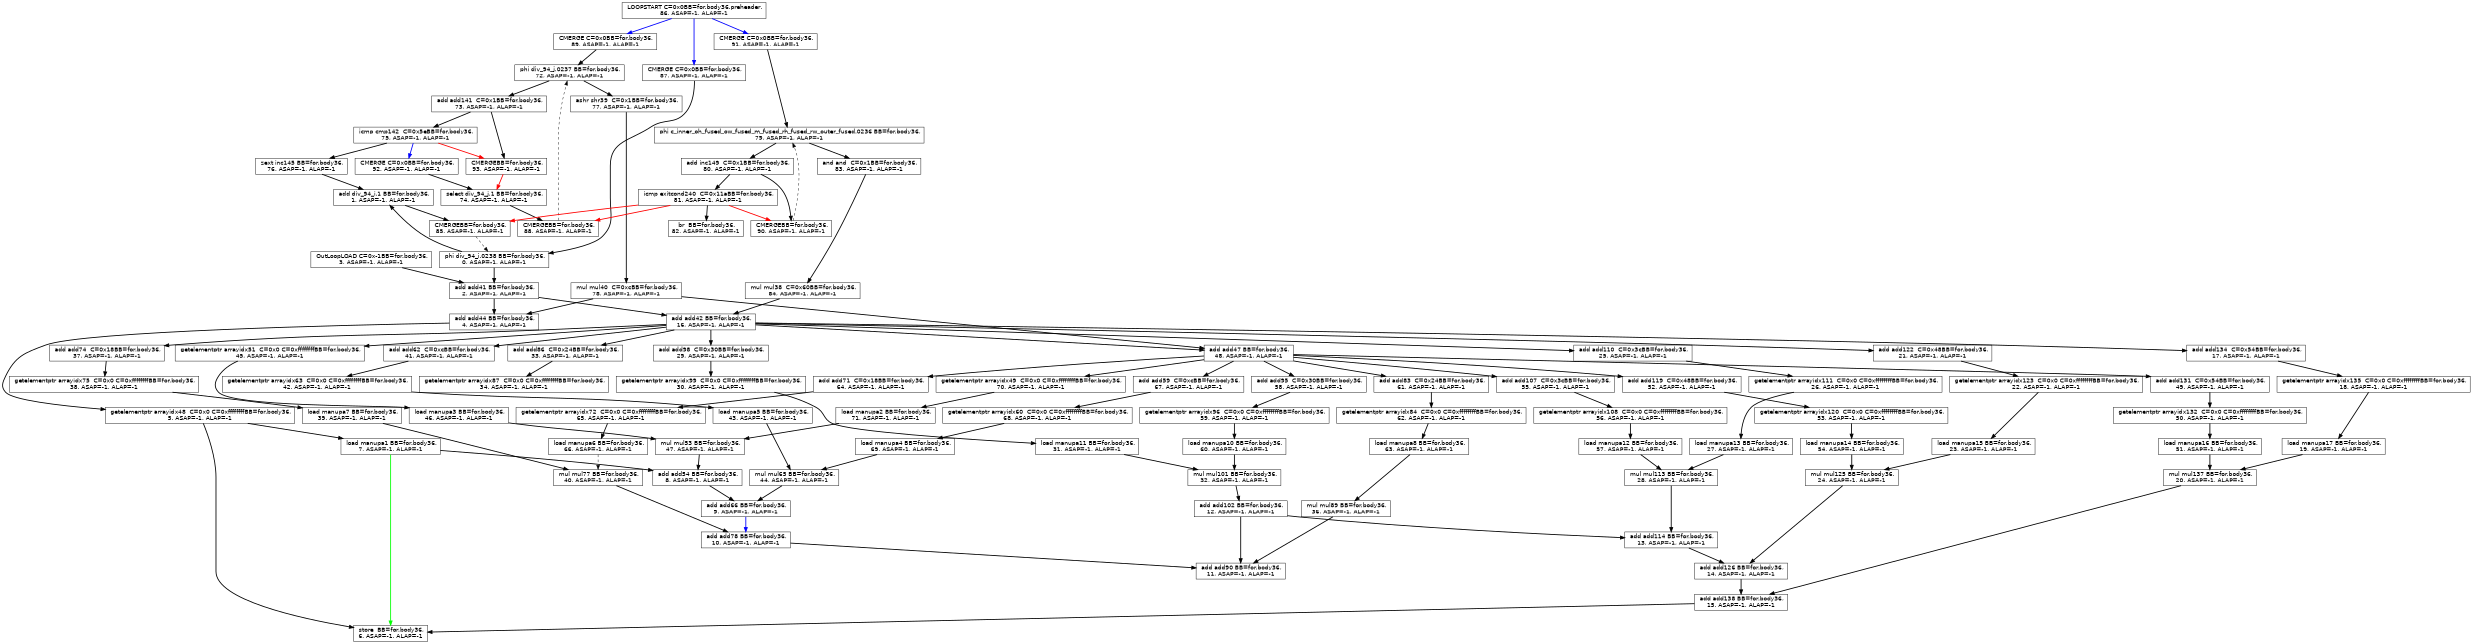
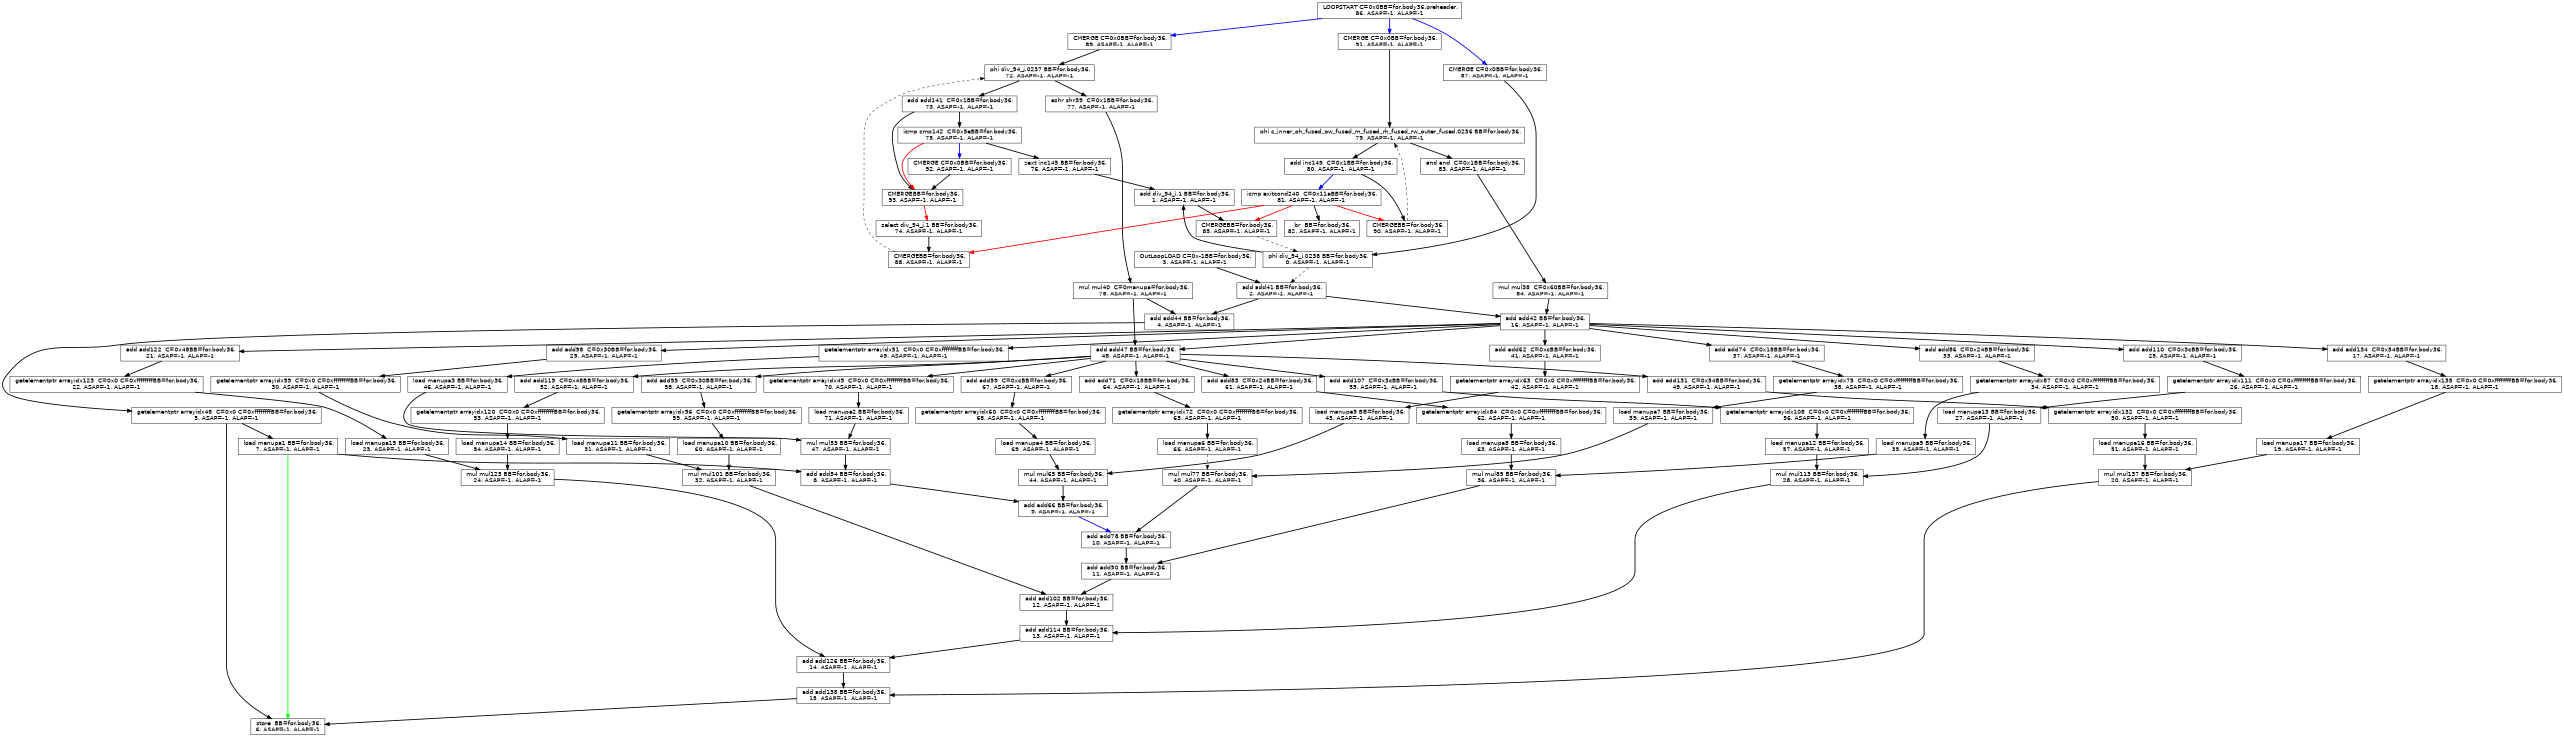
  digraph {
    compound=true
    nslimit=1000.0
    node [fontname=Helvetica shape=box]
    edge [color=black style=bold]
    n1 [label=" LOOPSTART C=0x0BB=for.body36.preheader,\n86, ASAP=-1, ALAP=-1"]
    n2 [label=" CMERGE C=0x0BB=for.body36,\n89, ASAP=-1, ALAP=-1"]
    n3 [label=" CMERGE C=0x0BB=for.body36,\n91, ASAP=-1, ALAP=-1"]
    n4 [label=" CMERGE C=0x0BB=for.body36,\n87, ASAP=-1, ALAP=-1"]
    n5 [label=" phi div_94_j.0237 BB=for.body36,\n72, ASAP=-1, ALAP=-1"]
    n6 [label=" phi c_inner_oh_fused_ow_fused_m_fused_rh_fused_rw_outer_fused.0236 BB=for.body36,\n79, ASAP=-1, ALAP=-1"]
    n7 [label=" phi div_94_i.0238 BB=for.body36,\n0, ASAP=-1, ALAP=-1"]
    n8 [label=" add div_94_i.1 BB=for.body36,\n1, ASAP=-1, ALAP=-1"]
    n9 [label=" add add41 BB=for.body36,\n2, ASAP=-1, ALAP=-1"]
    n10 [label=" CMERGEBB=for.body36,\n85, ASAP=-1, ALAP=-1"]
    n11 [label=" add add44 BB=for.body36,\n4, ASAP=-1, ALAP=-1"]
    n12 [label=" add add42 BB=for.body36,\n16, ASAP=-1, ALAP=-1"]
    n13 [label=" getelementptr arrayidx48  C=0x0 C=0xffffffffBB=for.body36,\n5, ASAP=-1, ALAP=-1"]
    n14 [label=" add add134  C=0x54BB=for.body36,\n17, ASAP=-1, ALAP=-1"]
    n15 [label=" add add86  C=0x24BB=for.body36,\n33, ASAP=-1, ALAP=-1"]
    n16 [label=" add add122  C=0x48BB=for.body36,\n21, ASAP=-1, ALAP=-1"]
    n17 [label=" add add110  C=0x3cBB=for.body36,\n25, ASAP=-1, ALAP=-1"]
    n18 [label=" add add98  C=0x30BB=for.body36,\n29, ASAP=-1, ALAP=-1"]
    n19 [label=" add add74  C=0x18BB=for.body36,\n37, ASAP=-1, ALAP=-1"]
    n20 [label=" add add62  C=0xcBB=for.body36,\n41, ASAP=-1, ALAP=-1"]
    n21 [label=" getelementptr arrayidx51  C=0x0 C=0xffffffffBB=for.body36,\n45, ASAP=-1, ALAP=-1"]
    n22 [label=" add add47 BB=for.body36,\n48, ASAP=-1, ALAP=-1"]
    n23 [label=" OutLoopLOAD C=0x-1BB=for.body36,\n3, ASAP=-1, ALAP=-1"]
    n24 [label=" store  BB=for.body36,\n6, ASAP=-1, ALAP=-1"]
    n25 [label=" load manupa1 BB=for.body36,\n7, ASAP=-1, ALAP=-1"]
    n26 [label=" add add54 BB=for.body36,\n8, ASAP=-1, ALAP=-1"]
    n27 [label=" add add66 BB=for.body36,\n9, ASAP=-1, ALAP=-1"]
    n28 [label=" add add78 BB=for.body36,\n10, ASAP=-1, ALAP=-1"]
    n29 [label=" add add90 BB=for.body36,\n11, ASAP=-1, ALAP=-1"]
    n30 [label=" add add102 BB=for.body36,\n12, ASAP=-1, ALAP=-1"]
    n31 [label=" add add114 BB=for.body36,\n13, ASAP=-1, ALAP=-1"]
    n32 [label=" add add126 BB=for.body36,\n14, ASAP=-1, ALAP=-1"]
    n33 [label=" add add138 BB=for.body36,\n15, ASAP=-1, ALAP=-1"]
    n34 [label=" getelementptr arrayidx135  C=0x0 C=0xffffffffBB=for.body36,\n18, ASAP=-1, ALAP=-1"]
    n35 [label=" getelementptr arrayidx87  C=0x0 C=0xffffffffBB=for.body36,\n34, ASAP=-1, ALAP=-1"]
    n36 [label=" getelementptr arrayidx123  C=0x0 C=0xffffffffBB=for.body36,\n22, ASAP=-1, ALAP=-1"]
    n37 [label=" getelementptr arrayidx111  C=0x0 C=0xffffffffBB=for.body36,\n26, ASAP=-1, ALAP=-1"]
    n38 [label=" getelementptr arrayidx99  C=0x0 C=0xffffffffBB=for.body36,\n30, ASAP=-1, ALAP=-1"]
    n39 [label=" getelementptr arrayidx75  C=0x0 C=0xffffffffBB=for.body36,\n38, ASAP=-1, ALAP=-1"]
    n40 [label=" getelementptr arrayidx63  C=0x0 C=0xffffffffBB=for.body36,\n42, ASAP=-1, ALAP=-1"]
    n41 [label=" load manupa3 BB=for.body36,\n46, ASAP=-1, ALAP=-1"]
    n42 [label=" add add95  C=0x30BB=for.body36,\n58, ASAP=-1, ALAP=-1"]
    n43 [label=" add add131  C=0x54BB=for.body36,\n49, ASAP=-1, ALAP=-1"]
    n44 [label=" add add119  C=0x48BB=for.body36,\n52, ASAP=-1, ALAP=-1"]
    n45 [label=" add add107  C=0x3cBB=for.body36,\n55, ASAP=-1, ALAP=-1"]
    n46 [label=" add add83  C=0x24BB=for.body36,\n61, ASAP=-1, ALAP=-1"]
    n47 [label=" add add71  C=0x18BB=for.body36,\n64, ASAP=-1, ALAP=-1"]
    n48 [label=" add add59  C=0xcBB=for.body36,\n67, ASAP=-1, ALAP=-1"]
    n49 [label=" getelementptr arrayidx49  C=0x0 C=0xffffffffBB=for.body36,\n70, ASAP=-1, ALAP=-1"]
    n50 [label=" load manupa17 BB=for.body36,\n19, ASAP=-1, ALAP=-1"]
    n51 [label=" mul mul137 BB=for.body36,\n20, ASAP=-1, ALAP=-1"]
+   n52 [label=" load manupa9 BB=for.body36,\n35, ASAP=-1, ALAP=-1"]
    n53 [label=" load manupa15 BB=for.body36,\n23, ASAP=-1, ALAP=-1"]
    n54 [label=" mul mul125 BB=for.body36,\n24, ASAP=-1, ALAP=-1"]
    n55 [label=" load manupa13 BB=for.body36,\n27, ASAP=-1, ALAP=-1"]
    n56 [label=" mul mul113 BB=for.body36,\n28, ASAP=-1, ALAP=-1"]
    n57 [label=" load manupa11 BB=for.body36,\n31, ASAP=-1, ALAP=-1"]
    n58 [label=" mul mul101 BB=for.body36,\n32, ASAP=-1, ALAP=-1"]
    n59 [label=" getelementptr arrayidx96  C=0x0 C=0xffffffffBB=for.body36,\n59, ASAP=-1, ALAP=-1"]
    n60 [label=" load manupa10 BB=for.body36,\n60, ASAP=-1, ALAP=-1"]
    n61 [label=" mul mul89 BB=for.body36,\n36, ASAP=-1, ALAP=-1"]
    n62 [label=" load manupa7 BB=for.body36,\n39, ASAP=-1, ALAP=-1"]
    n63 [label=" mul mul77 BB=for.body36,\n40, ASAP=-1, ALAP=-1"]
    n64 [label=" load manupa5 BB=for.body36,\n43, ASAP=-1, ALAP=-1"]
    n65 [label=" mul mul65 BB=for.body36,\n44, ASAP=-1, ALAP=-1"]
    n66 [label=" mul mul53 BB=for.body36,\n47, ASAP=-1, ALAP=-1"]
    n67 [label=" getelementptr arrayidx132  C=0x0 C=0xffffffffBB=for.body36,\n50, ASAP=-1, ALAP=-1"]
    n68 [label=" getelementptr arrayidx120  C=0x0 C=0xffffffffBB=for.body36,\n53, ASAP=-1, ALAP=-1"]
    n69 [label=" getelementptr arrayidx108  C=0x0 C=0xffffffffBB=for.body36,\n56, ASAP=-1, ALAP=-1"]
    n70 [label=" getelementptr arrayidx84  C=0x0 C=0xffffffffBB=for.body36,\n62, ASAP=-1, ALAP=-1"]
    n71 [label=" getelementptr arrayidx72  C=0x0 C=0xffffffffBB=for.body36,\n65, ASAP=-1, ALAP=-1"]
    n72 [label=" getelementptr arrayidx60  C=0x0 C=0xffffffffBB=for.body36,\n68, ASAP=-1, ALAP=-1"]
    n73 [label=" load manupa2 BB=for.body36,\n71, ASAP=-1, ALAP=-1"]
    n74 [label=" load manupa16 BB=for.body36,\n51, ASAP=-1, ALAP=-1"]
    n75 [label=" load manupa14 BB=for.body36,\n54, ASAP=-1, ALAP=-1"]
    n76 [label=" load manupa12 BB=for.body36,\n57, ASAP=-1, ALAP=-1"]
    n77 [label=" load manupa8 BB=for.body36,\n63, ASAP=-1, ALAP=-1"]
    n78 [label=" load manupa6 BB=for.body36,\n66, ASAP=-1, ALAP=-1"]
    n79 [label=" load manupa4 BB=for.body36,\n69, ASAP=-1, ALAP=-1"]
    n80 [label=" add add141  C=0x1BB=for.body36,\n73, ASAP=-1, ALAP=-1"]
    n81 [label=" ashr shr39  C=0x1BB=for.body36,\n77, ASAP=-1, ALAP=-1"]
    n82 [label=" icmp cmp142  C=0x5eBB=for.body36,\n75, ASAP=-1, ALAP=-1"]
    n83 [label=" CMERGEBB=for.body36,\n93, ASAP=-1, ALAP=-1"]
-   n84 [label=" mul mul40  C=0xcBB=for.body36,\n78, ASAP=-1, ALAP=-1"]
+   n84 [label=" mul mul40  C=0manupa=for.body36,\n78, ASAP=-1, ALAP=-1"]
    n85 [label=" zext inc145 BB=for.body36,\n76, ASAP=-1, ALAP=-1"]
    n86 [label=" CMERGE C=0x0BB=for.body36,\n92, ASAP=-1, ALAP=-1"]
    n87 [label=" select div_94_j.1 BB=for.body36,\n74, ASAP=-1, ALAP=-1"]
    n88 [label=" CMERGEBB=for.body36,\n88, ASAP=-1, ALAP=-1"]
    n89 [label=" add inc149  C=0x1BB=for.body36,\n80, ASAP=-1, ALAP=-1"]
    n90 [label=" and and  C=0x1BB=for.body36,\n83, ASAP=-1, ALAP=-1"]
    n91 [label=" icmp exitcond240  C=0x11aBB=for.body36,\n81, ASAP=-1, ALAP=-1"]
    n92 [label=" CMERGEBB=for.body36,\n90, ASAP=-1, ALAP=-1"]
    n93 [label=" mul mul38  C=0x60BB=for.body36,\n84, ASAP=-1, ALAP=-1"]
    n94 [label=" br  BB=for.body36,\n82, ASAP=-1, ALAP=-1"]
    n1 -> n2 [color=blue]
    n1 -> n3 [color=blue]
    n1 -> n4 [color=blue]
    n2 -> n5
    n3 -> n6
    n4 -> n7
    n5 -> n80
    n5 -> n81
    n6 -> n89
    n6 -> n90
    n7 -> n8
-   n7 -> n9
+   n7 -> n9 [style=dashed]
    n8 -> n10
    n9 -> n11
    n9 -> n12
    n10 -> n7 [style=dashed]
    n11 -> n13
    n12 -> n14
    n12 -> n15
    n12 -> n16
    n12 -> n17
    n12 -> n18
    n12 -> n19
    n12 -> n20
    n12 -> n21
    n12 -> n22
    n13 -> n24
    n13 -> n25
    n14 -> n34
    n15 -> n35
    n16 -> n36
    n17 -> n37
    n18 -> n38
    n19 -> n39
    n20 -> n40
    n21 -> n41
    n22 -> n42
    n22 -> n43
    n22 -> n44
    n22 -> n45
    n22 -> n46
    n22 -> n47
    n22 -> n48
    n22 -> n49
    n23 -> n9
    n25 -> n24 [color=green]
    n25 -> n26
    n26 -> n27
    n27 -> n28 [color=blue]
    n28 -> n29
-   n30 -> n29
+   n29 -> n30
    n30 -> n31
    n31 -> n32
    n32 -> n33
    n33 -> n24
    n34 -> n50
+   n35 -> n52
    n36 -> n53
    n37 -> n55
    n38 -> n57
    n39 -> n62
    n40 -> n64
    n41 -> n66
    n42 -> n59
    n43 -> n67
    n44 -> n68
    n45 -> n69
    n46 -> n70
    n47 -> n71
    n48 -> n72
    n49 -> n73
    n50 -> n51
    n51 -> n33
+   n52 -> n61
    n53 -> n54
    n54 -> n32
    n55 -> n56
    n56 -> n31
    n57 -> n58
    n58 -> n30
    n59 -> n60
    n60 -> n58
    n61 -> n29
    n62 -> n63
    n63 -> n28
    n64 -> n65
    n65 -> n27
    n66 -> n26
    n67 -> n74
    n68 -> n75
    n69 -> n76
    n70 -> n77
    n71 -> n78
    n72 -> n79
    n73 -> n66
    n74 -> n51
    n75 -> n54
    n76 -> n56
    n77 -> n61
    n78 -> n63 [style=dashed]
    n79 -> n65
    n80 -> n82
    n80 -> n83
    n81 -> n84
    n82 -> n83 [color=red]
    n82 -> n85
    n82 -> n86 [color=blue]
    n83 -> n87 [color=red]
    n84 -> n11
    n84 -> n22
    n85 -> n8
-   n86 -> n87
+   n86 -> n83
    n87 -> n88
    n88 -> n5 [style=dashed]
-   n89 -> n91
+   n89 -> n91 [color=blue]
    n89 -> n92
    n90 -> n93
    n91 -> n10 [color=red]
    n91 -> n88 [color=red]
    n91 -> n92 [color=red]
    n91 -> n94
    n92 -> n6 [style=dashed]
    n93 -> n12
  }
